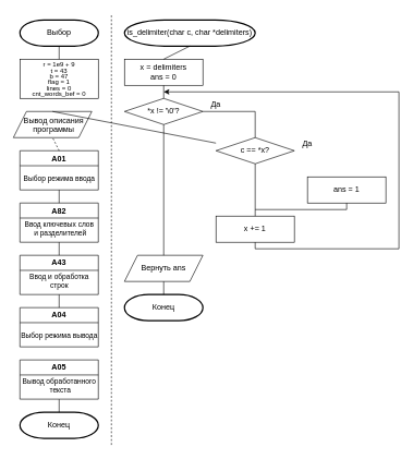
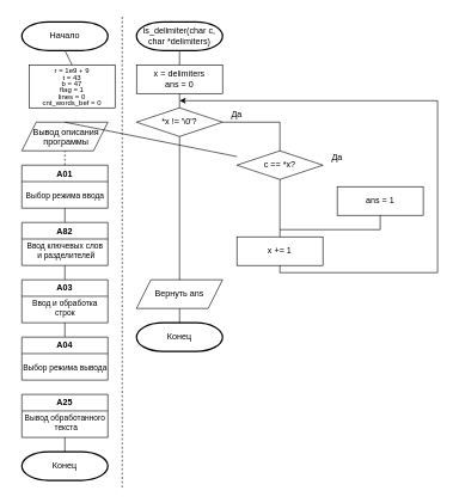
  <mxCell id="0" />
  <mxCell id="1" parent="0" />
- <mxCell id="2" value="&lt;font style=&quot;font-size: 12px;&quot;&gt;Выбор&lt;/font&gt;" style="strokeWidth=2;html=1;shape=mxgraph.flowchart.terminator;whiteSpace=wrap;" parent="1" vertex="1"><mxGeometry x="30" y="30" width="120" height="40" as="geometry" /></mxCell>
- <mxCell id="3" value="&lt;p style=&quot;line-height: 90%; font-size: 10px;&quot;&gt;r = 1e9 + 9&lt;br&gt;t = 43&lt;br&gt;b = 47&lt;br&gt;flag = 1&lt;br&gt;lines = 0&lt;br&gt;cnt_words_bef = 0&lt;br&gt;&lt;/p&gt;" style="rounded=0;whiteSpace=wrap;html=1;" parent="1" vertex="1"><mxGeometry x="30" y="90" width="120" height="60" as="geometry" /></mxCell>
- <mxCell id="4" value="&lt;p style=&quot;line-height: 100%;&quot;&gt;&lt;font style=&quot;font-size: 12px;&quot;&gt;Вывод описания программы&lt;/font&gt;&lt;/p&gt;" style="shape=parallelogram;perimeter=parallelogramPerimeter;whiteSpace=wrap;html=1;fixedSize=1;spacingLeft=4;" parent="1" vertex="1"><mxGeometry x="20" y="170" width="120" height="40" as="geometry" /></mxCell>
+ <mxCell id="2" value="&lt;font style=&quot;font-size: 12px;&quot;&gt;Начало&lt;/font&gt;" style="strokeWidth=2;html=1;shape=mxgraph.flowchart.terminator;whiteSpace=wrap;" parent="1" vertex="1"><mxGeometry x="30" y="30" width="120" height="40" as="geometry" /></mxCell>
+ <mxCell id="3" value="&lt;p style=&quot;line-height: 90%; font-size: 10px;&quot;&gt;r = 1e9 + 9&lt;br&gt;t = 43&lt;br&gt;b = 47&lt;br&gt;flag = 1&lt;br&gt;lines = 0&lt;br&gt;cnt_words_bef = 0&lt;br&gt;&lt;/p&gt;" style="rounded=0;whiteSpace=wrap;html=1;" parent="1" vertex="1"><mxGeometry x="40" y="90" width="120" height="60" as="geometry" /></mxCell>
+ <mxCell id="4" value="&lt;p style=&quot;line-height: 100%;&quot;&gt;&lt;font style=&quot;font-size: 12px;&quot;&gt;Вывод описания программы&lt;/font&gt;&lt;/p&gt;" style="shape=parallelogram;perimeter=parallelogramPerimeter;whiteSpace=wrap;html=1;fixedSize=1;spacingLeft=4;" parent="1" vertex="1"><mxGeometry x="30" y="170" width="120" height="40" as="geometry" /></mxCell>
  <mxCell id="5" value="A01" style="swimlane;whiteSpace=wrap;html=1;" parent="1" vertex="1"><mxGeometry x="30" y="230" width="120" height="60" as="geometry" /></mxCell>
  <mxCell id="6" value="Выбор режима ввода" style="text;html=1;align=center;verticalAlign=middle;resizable=0;points=[];autosize=1;strokeColor=none;fillColor=none;fontSize=11;" parent="1" vertex="1"><mxGeometry x="25" y="258" width="130" height="30" as="geometry" /></mxCell>
  <mxCell id="7" value="A82" style="swimlane;whiteSpace=wrap;html=1;" parent="1" vertex="1"><mxGeometry x="30" y="310" width="120" height="60" as="geometry" /></mxCell>
  <mxCell id="8" value="Ввод ключевых слов&lt;br style=&quot;font-size: 11px;&quot;&gt;&amp;nbsp;и разделителей" style="text;html=1;align=center;verticalAlign=middle;resizable=0;points=[];autosize=1;strokeColor=none;fillColor=none;fontSize=11;" parent="7" vertex="1"><mxGeometry x="-5" y="20" width="130" height="40" as="geometry" /></mxCell>
  <mxCell id="9" value="" style="endArrow=none;html=1;rounded=0;entryX=0.5;entryY=1;entryDx=0;entryDy=0;entryPerimeter=0;exitX=0.5;exitY=0;exitDx=0;exitDy=0;" parent="1" source="3" target="2" edge="1"><mxGeometry width="50" height="50" relative="1" as="geometry"><mxPoint x="220" y="140" as="sourcePoint" /><mxPoint x="220" y="100" as="targetPoint" /></mxGeometry></mxCell>
  <mxCell id="10" value="" style="endArrow=none;html=1;rounded=0;exitX=0.5;exitY=0;exitDx=0;exitDy=0;" parent="1" source="4" target="26" edge="1"><mxGeometry width="50" height="50" relative="1" as="geometry"><mxPoint x="210" y="200" as="sourcePoint" /><mxPoint x="210" y="160" as="targetPoint" /></mxGeometry></mxCell>
  <mxCell id="11" value="" style="endArrow=none;html=1;rounded=0;entryX=0.5;entryY=1;entryDx=0;entryDy=0;exitX=0.5;exitY=0;exitDx=0;exitDy=0;dashed=1;" parent="1" source="5" target="4" edge="1"><mxGeometry width="50" height="50" relative="1" as="geometry"><mxPoint x="70" y="210" as="sourcePoint" /><mxPoint x="70" y="170" as="targetPoint" /></mxGeometry></mxCell>
  <mxCell id="12" value="" style="endArrow=none;html=1;rounded=0;entryX=0.5;entryY=1;entryDx=0;entryDy=0;" parent="1" target="5" edge="1"><mxGeometry width="50" height="50" relative="1" as="geometry"><mxPoint x="90" y="310" as="sourcePoint" /><mxPoint x="220" y="300" as="targetPoint" /></mxGeometry></mxCell>
- <mxCell id="13" value="A43" style="swimlane;whiteSpace=wrap;html=1;" parent="1" vertex="1"><mxGeometry x="30" y="390" width="120" height="60" as="geometry"><mxRectangle x="40" y="400" width="60" height="30" as="alternateBounds" /></mxGeometry></mxCell>
+ <mxCell id="13" value="A03" style="swimlane;whiteSpace=wrap;html=1;" parent="1" vertex="1"><mxGeometry x="30" y="390" width="120" height="60" as="geometry"><mxRectangle x="40" y="400" width="60" height="30" as="alternateBounds" /></mxGeometry></mxCell>
  <mxCell id="14" value="Ввод и обработка&lt;br style=&quot;font-size: 11px;&quot;&gt;строк" style="text;html=1;align=center;verticalAlign=middle;resizable=0;points=[];autosize=1;strokeColor=none;fillColor=none;fontSize=11;" parent="13" vertex="1"><mxGeometry x="5" y="20" width="110" height="40" as="geometry" /></mxCell>
  <mxCell id="15" value="" style="endArrow=none;html=1;rounded=0;exitX=0.5;exitY=0;exitDx=0;exitDy=0;" parent="1" source="13" edge="1"><mxGeometry width="50" height="50" relative="1" as="geometry"><mxPoint x="190" y="440" as="sourcePoint" /><mxPoint x="90" y="370" as="targetPoint" /></mxGeometry></mxCell>
  <mxCell id="16" value="A04" style="swimlane;whiteSpace=wrap;html=1;" parent="1" vertex="1"><mxGeometry x="30" y="470" width="120" height="60" as="geometry"><mxRectangle x="40" y="400" width="60" height="30" as="alternateBounds" /></mxGeometry></mxCell>
  <mxCell id="17" value="Выбор режима вывода" style="text;html=1;align=center;verticalAlign=middle;resizable=0;points=[];autosize=1;strokeColor=none;fillColor=none;fontSize=11;" parent="1" vertex="1"><mxGeometry x="20" y="498" width="140" height="30" as="geometry" /></mxCell>
  <mxCell id="18" value="" style="endArrow=none;html=1;rounded=0;entryX=0.5;entryY=1;entryDx=0;entryDy=0;exitX=0.5;exitY=0;exitDx=0;exitDy=0;" parent="1" source="16" target="13" edge="1"><mxGeometry width="50" height="50" relative="1" as="geometry"><mxPoint x="170" y="500" as="sourcePoint" /><mxPoint x="170" y="460" as="targetPoint" /></mxGeometry></mxCell>
- <mxCell id="19" value="A05" style="swimlane;whiteSpace=wrap;html=1;" parent="1" vertex="1"><mxGeometry x="30" y="550" width="120" height="60" as="geometry"><mxRectangle x="40" y="400" width="60" height="30" as="alternateBounds" /></mxGeometry></mxCell>
+ <mxCell id="19" value="A25" style="swimlane;whiteSpace=wrap;html=1;" parent="1" vertex="1"><mxGeometry x="30" y="550" width="120" height="60" as="geometry"><mxRectangle x="40" y="400" width="60" height="30" as="alternateBounds" /></mxGeometry></mxCell>
  <mxCell id="20" value="Вывод обработанного&lt;br style=&quot;font-size: 11px;&quot;&gt;&amp;nbsp;текста" style="text;html=1;align=center;verticalAlign=middle;resizable=0;points=[];autosize=1;strokeColor=none;fillColor=none;fontSize=11;" parent="19" vertex="1"><mxGeometry x="-10" y="20" width="140" height="40" as="geometry" /></mxCell>
  <mxCell id="21" value="Конец" style="strokeWidth=2;html=1;shape=mxgraph.flowchart.terminator;whiteSpace=wrap;" parent="1" vertex="1"><mxGeometry x="30" y="630" width="120" height="40" as="geometry" /></mxCell>
  <mxCell id="22" value="" style="endArrow=none;html=1;rounded=0;exitX=0.5;exitY=0;exitDx=0;exitDy=0;exitPerimeter=0;entryX=0.5;entryY=1.003;entryDx=0;entryDy=0;entryPerimeter=0;" parent="1" source="21" target="20" edge="1"><mxGeometry width="50" height="50" relative="1" as="geometry"><mxPoint x="220" y="660" as="sourcePoint" /><mxPoint x="90" y="620" as="targetPoint" /></mxGeometry></mxCell>
- <mxCell id="23" value="is_delimiter(char c, char *delimiters)" style="strokeWidth=2;html=1;shape=mxgraph.flowchart.terminator;whiteSpace=wrap;" parent="1" vertex="1"><mxGeometry x="190" y="30" width="200" height="40" as="geometry" /></mxCell>
+ <mxCell id="23" value="is_delimiter(char c, char *delimiters)" style="strokeWidth=2;html=1;shape=mxgraph.flowchart.terminator;whiteSpace=wrap;" parent="1" vertex="1"><mxGeometry x="190" y="30" width="120" height="40" as="geometry" /></mxCell>
  <mxCell id="24" value="x = delimiters&lt;br&gt;ans = 0" style="rounded=0;whiteSpace=wrap;html=1;" parent="1" vertex="1"><mxGeometry x="190" y="90" width="120" height="40" as="geometry" /></mxCell>
  <mxCell id="25" value="*x != '\0'?" style="strokeWidth=1;html=1;shape=mxgraph.flowchart.decision;whiteSpace=wrap;" parent="1" vertex="1"><mxGeometry x="190" y="150" width="120" height="40" as="geometry" /></mxCell>
  <mxCell id="26" value="c == *x?" style="strokeWidth=1;html=1;shape=mxgraph.flowchart.decision;whiteSpace=wrap;" parent="1" vertex="1"><mxGeometry x="330" y="210" width="120" height="40" as="geometry" /></mxCell>
- <mxCell id="27" value="ans = 1" style="rounded=0;whiteSpace=wrap;html=1;" parent="1" vertex="1"><mxGeometry x="470" y="270" width="120" height="40" as="geometry" /></mxCell>
+ <mxCell id="27" value="ans = 1" style="rounded=0;whiteSpace=wrap;html=1;" parent="1" vertex="1"><mxGeometry x="470" y="260" width="120" height="40" as="geometry" /></mxCell>
  <mxCell id="28" value="x += 1" style="rounded=0;whiteSpace=wrap;html=1;" parent="1" vertex="1"><mxGeometry x="330" y="330" width="120" height="40" as="geometry" /></mxCell>
  <mxCell id="29" value="Вернуть ans" style="shape=parallelogram;perimeter=parallelogramPerimeter;whiteSpace=wrap;html=1;fixedSize=1;" parent="1" vertex="1"><mxGeometry x="190" y="390" width="120" height="40" as="geometry" /></mxCell>
  <mxCell id="30" value="" style="endArrow=none;html=1;rounded=0;entryX=0.5;entryY=1;entryDx=0;entryDy=0;exitX=0.5;exitY=0;exitDx=0;exitDy=0;exitPerimeter=0;" parent="1" source="25" target="24" edge="1"><mxGeometry width="50" height="50" relative="1" as="geometry"><mxPoint x="220" y="280" as="sourcePoint" /><mxPoint x="220" y="240" as="targetPoint" /></mxGeometry></mxCell>
  <mxCell id="31" value="" style="endArrow=none;html=1;rounded=0;entryX=0.5;entryY=1;entryDx=0;entryDy=0;entryPerimeter=0;exitX=0.5;exitY=0;exitDx=0;exitDy=0;" parent="1" source="24" target="23" edge="1"><mxGeometry width="50" height="50" relative="1" as="geometry"><mxPoint x="370" y="160" as="sourcePoint" /><mxPoint x="370" y="120" as="targetPoint" /></mxGeometry></mxCell>
  <mxCell id="32" value="" style="endArrow=none;html=1;rounded=0;entryX=1;entryY=0.5;entryDx=0;entryDy=0;entryPerimeter=0;exitX=0.5;exitY=0;exitDx=0;exitDy=0;exitPerimeter=0;" parent="1" source="26" target="25" edge="1"><mxGeometry width="50" height="50" relative="1" as="geometry"><mxPoint x="400" y="190" as="sourcePoint" /><mxPoint x="400" y="150" as="targetPoint" /><Array as="points"><mxPoint x="390" y="170" /></Array></mxGeometry></mxCell>
  <mxCell id="33" value="" style="endArrow=none;html=1;rounded=0;entryX=0.5;entryY=1;entryDx=0;entryDy=0;entryPerimeter=0;exitX=0.5;exitY=0;exitDx=0;exitDy=0;" parent="1" source="29" target="25" edge="1"><mxGeometry width="50" height="50" relative="1" as="geometry"><mxPoint x="210" y="330" as="sourcePoint" /><mxPoint x="210" y="290" as="targetPoint" /></mxGeometry></mxCell>
  <mxCell id="34" value="" style="endArrow=none;html=1;rounded=0;entryX=0.5;entryY=1;entryDx=0;entryDy=0;entryPerimeter=0;exitX=0.5;exitY=0;exitDx=0;exitDy=0;" parent="1" source="28" target="26" edge="1"><mxGeometry width="50" height="50" relative="1" as="geometry"><mxPoint x="300" y="330" as="sourcePoint" /><mxPoint x="300" y="290" as="targetPoint" /></mxGeometry></mxCell>
  <mxCell id="35" value="" style="endArrow=none;html=1;rounded=0;entryX=0.5;entryY=1;entryDx=0;entryDy=0;" parent="1" target="27" edge="1"><mxGeometry width="50" height="50" relative="1" as="geometry"><mxPoint x="390" y="320" as="sourcePoint" /><mxPoint x="520" y="380" as="targetPoint" /><Array as="points"><mxPoint x="530" y="320" /></Array></mxGeometry></mxCell>
  <mxCell id="36" value="" style="endArrow=none;html=1;rounded=0;entryX=0.5;entryY=1;entryDx=0;entryDy=0;startArrow=classic;startFill=1;" parent="1" target="28" edge="1"><mxGeometry width="50" height="50" relative="1" as="geometry"><mxPoint x="250" y="140" as="sourcePoint" /><mxPoint x="350" y="430" as="targetPoint" /><Array as="points"><mxPoint x="610" y="140" /><mxPoint x="610" y="380" /><mxPoint x="390" y="380" /></Array></mxGeometry></mxCell>
  <mxCell id="37" value="Да" style="text;html=1;strokeColor=none;fillColor=none;align=center;verticalAlign=middle;whiteSpace=wrap;rounded=0;" parent="1" vertex="1"><mxGeometry x="300" y="145" width="60" height="30" as="geometry" /></mxCell>
  <mxCell id="38" value="Да" style="text;html=1;strokeColor=none;fillColor=none;align=center;verticalAlign=middle;whiteSpace=wrap;rounded=0;" parent="1" vertex="1"><mxGeometry x="440" y="205" width="60" height="30" as="geometry" /></mxCell>
  <mxCell id="39" value="Конец" style="strokeWidth=2;html=1;shape=mxgraph.flowchart.terminator;whiteSpace=wrap;" parent="1" vertex="1"><mxGeometry x="190" y="450" width="120" height="40" as="geometry" /></mxCell>
  <mxCell id="40" value="" style="endArrow=none;html=1;rounded=0;entryX=0.5;entryY=1;entryDx=0;entryDy=0;exitX=0.5;exitY=0;exitDx=0;exitDy=0;exitPerimeter=0;" parent="1" source="39" target="29" edge="1"><mxGeometry width="50" height="50" relative="1" as="geometry"><mxPoint x="350" y="480" as="sourcePoint" /><mxPoint x="350" y="440" as="targetPoint" /></mxGeometry></mxCell>
  <mxCell id="41" value="" style="endArrow=none;dashed=1;html=1;rounded=0;" parent="1" edge="1"><mxGeometry width="50" height="50" relative="1" as="geometry"><mxPoint x="170" y="680" as="sourcePoint" /><mxPoint x="170" y="20" as="targetPoint" /></mxGeometry></mxCell>
